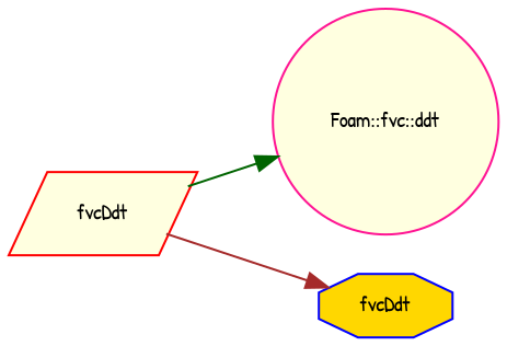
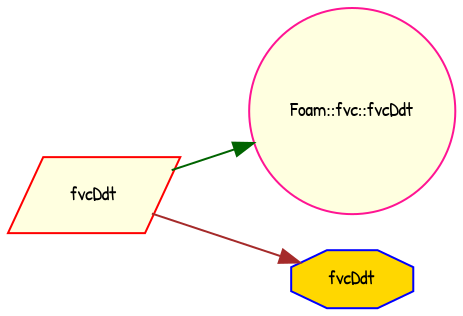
  digraph {
    rankdir=LR
    fontname="Patrick Hand"
    node [fillcolor=lightyellow fontname="Patrick Hand" fontsize=10 style=filled]
    edge [fontname="Patrick Hand" fontsize=10 labelfontname=Helvetica labelfontsize=10 style=solid]
    n1 [color=red fontcolor=black height=0.2 label=fvcDdt shape=parallelogram width=0.4]
-   n2 [color=deeppink height=0.2 label="Foam::fvc::ddt" shape=circle width=0.4]
+   n2 [color=deeppink height=0.2 label="Foam::fvc::fvcDdt" shape=circle width=0.4]
    n3 [color=blue height=0.2 label=fvcDdt shape=octagon width=0.4 fillcolor=gold]
    n1 -> n2 [color=darkgreen]
    n1 -> n3 [color=brown]
  }
